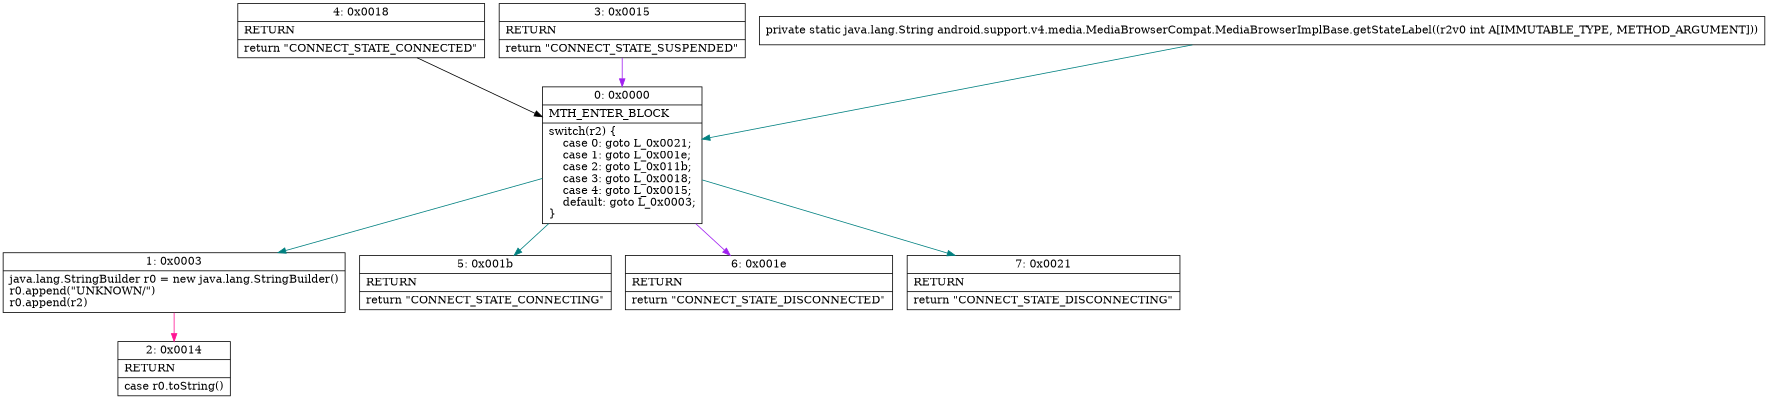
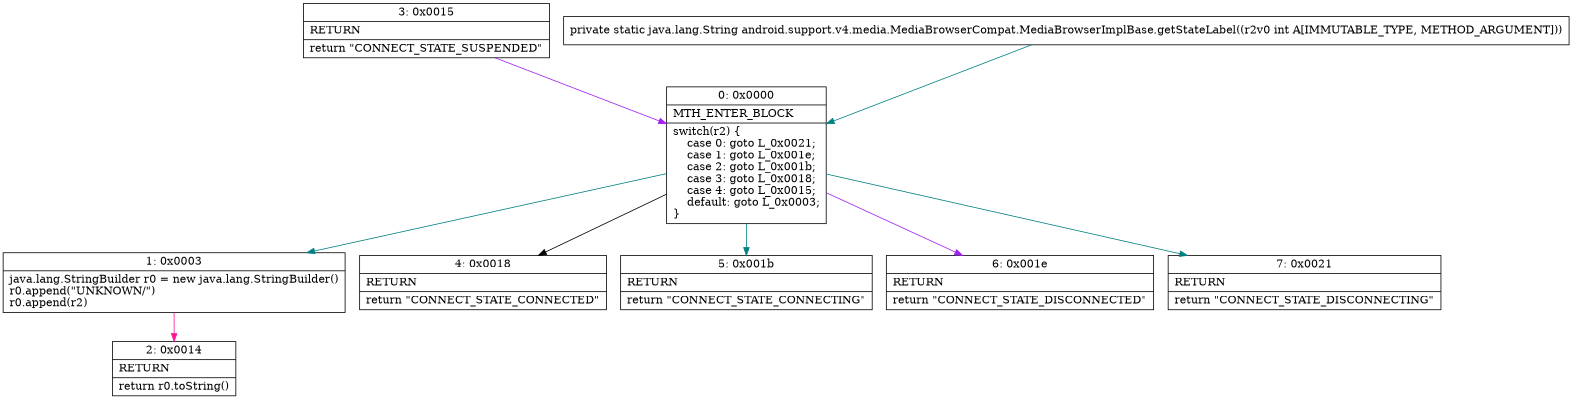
  digraph {
    node [shape=record]
    edge [color=teal]
-   n1 [label="{0\:\ 0x0000|MTH_ENTER_BLOCK\l|switch(r2) \{\l    case 0: goto L_0x0021;\l    case 1: goto L_0x001e;\l    case 2: goto L_0x011b;\l    case 3: goto L_0x0018;\l    case 4: goto L_0x0015;\l    default: goto L_0x0003;\l\}\l}"]
+   n1 [label="{0\:\ 0x0000|MTH_ENTER_BLOCK\l|switch(r2) \{\l    case 0: goto L_0x0021;\l    case 1: goto L_0x001e;\l    case 2: goto L_0x001b;\l    case 3: goto L_0x0018;\l    case 4: goto L_0x0015;\l    default: goto L_0x0003;\l\}\l}"]
    n2 [label="{1\:\ 0x0003|java.lang.StringBuilder r0 = new java.lang.StringBuilder()\lr0.append(\"UNKNOWN\/\")\lr0.append(r2)\l}"]
    n3 [label="{4\:\ 0x0018|RETURN\l|return \"CONNECT_STATE_CONNECTED\"\l}"]
    n4 [label="{5\:\ 0x001b|RETURN\l|return \"CONNECT_STATE_CONNECTING\"\l}"]
    n5 [label="{6\:\ 0x001e|RETURN\l|return \"CONNECT_STATE_DISCONNECTED\"\l}"]
    n6 [label="{7\:\ 0x0021|RETURN\l|return \"CONNECT_STATE_DISCONNECTING\"\l}"]
-   n7 [label="{2\:\ 0x0014|RETURN\l|case r0.toString()\l}"]
+   n7 [label="{2\:\ 0x0014|RETURN\l|return r0.toString()\l}"]
    n8 [label="{3\:\ 0x0015|RETURN\l|return \"CONNECT_STATE_SUSPENDED\"\l}"]
    n9 [label="{private static java.lang.String android.support.v4.media.MediaBrowserCompat.MediaBrowserImplBase.getStateLabel((r2v0 int A[IMMUTABLE_TYPE, METHOD_ARGUMENT])) }"]
    n1 -> n2
-   n3 -> n1 [color=black]
+   n1 -> n3 [color=black]
    n1 -> n4
    n1 -> n5 [color=purple]
    n1 -> n6
    n2 -> n7 [color=deeppink]
    n8 -> n1 [color=purple]
    n9 -> n1
  }
